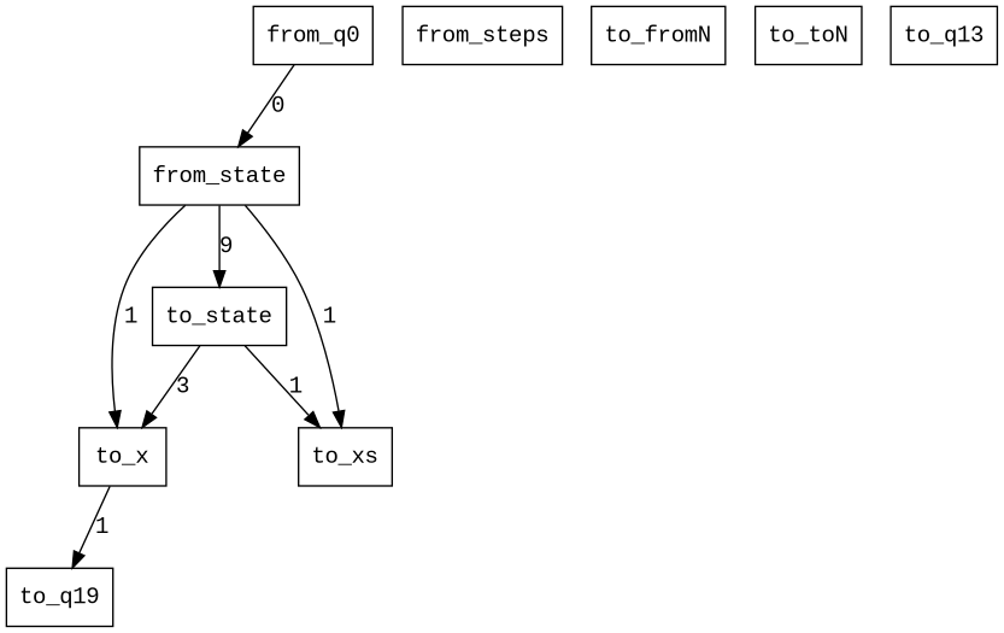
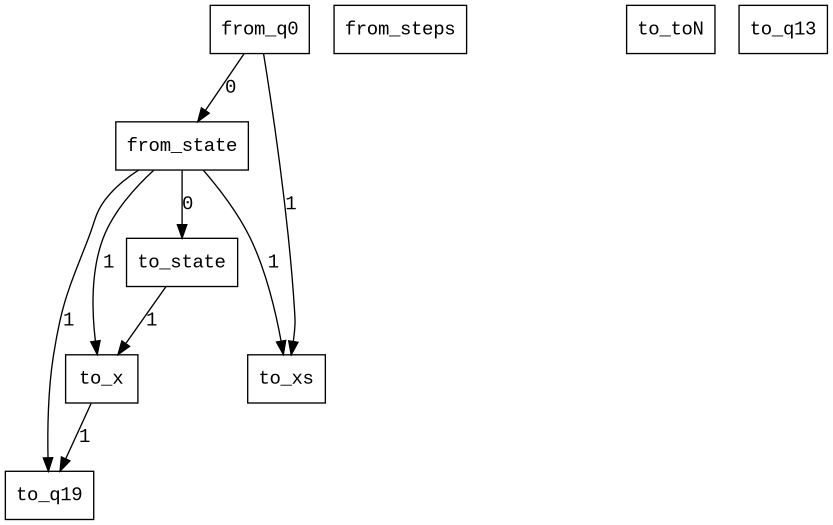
  digraph {
    fontname="Liberation Mono"
    rankdir=TB
    node [fillcolor=white fontname="Liberation Mono" shape=box style=filled]
    edge [fontname="Liberation Mono"]
    n1 [label=<from_state>]
    n2 [label=<to_q19>]
    n3 [label=<to_xs>]
    n4 [label=<to_state>]
    n5 [label=<to_x>]
    n6 [label=<from_steps>]
    n7 [label=<from_q0>]
-   n8 [label=<to_fromN>]
    n9 [label=<to_toN>]
    n10 [label=<to_q13>]
+   n1 -> n2 [label=1]
    n1 -> n3 [label=1]
-   n1 -> n4 [label=9]
+   n1 -> n4 [label=0]
    n1 -> n5 [label=1]
-   n4 -> n3 [label=1]
-   n4 -> n5 [label=3]
+   n7 -> n3 [label=1]
+   n4 -> n5 [label=1]
    n5 -> n2 [label=1]
    n7 -> n1 [label=0]
  }
